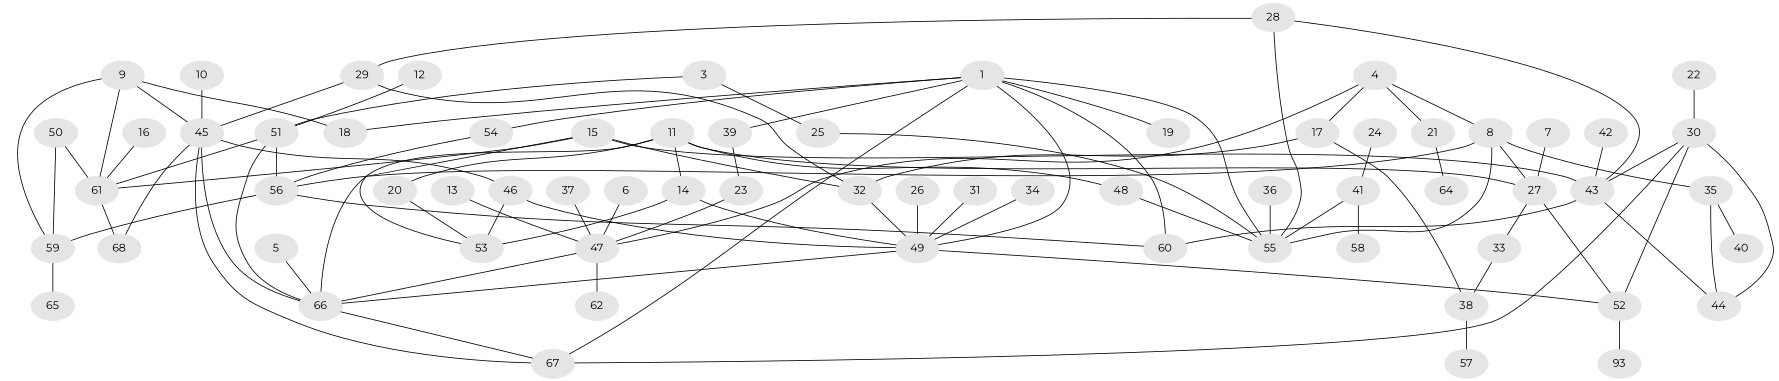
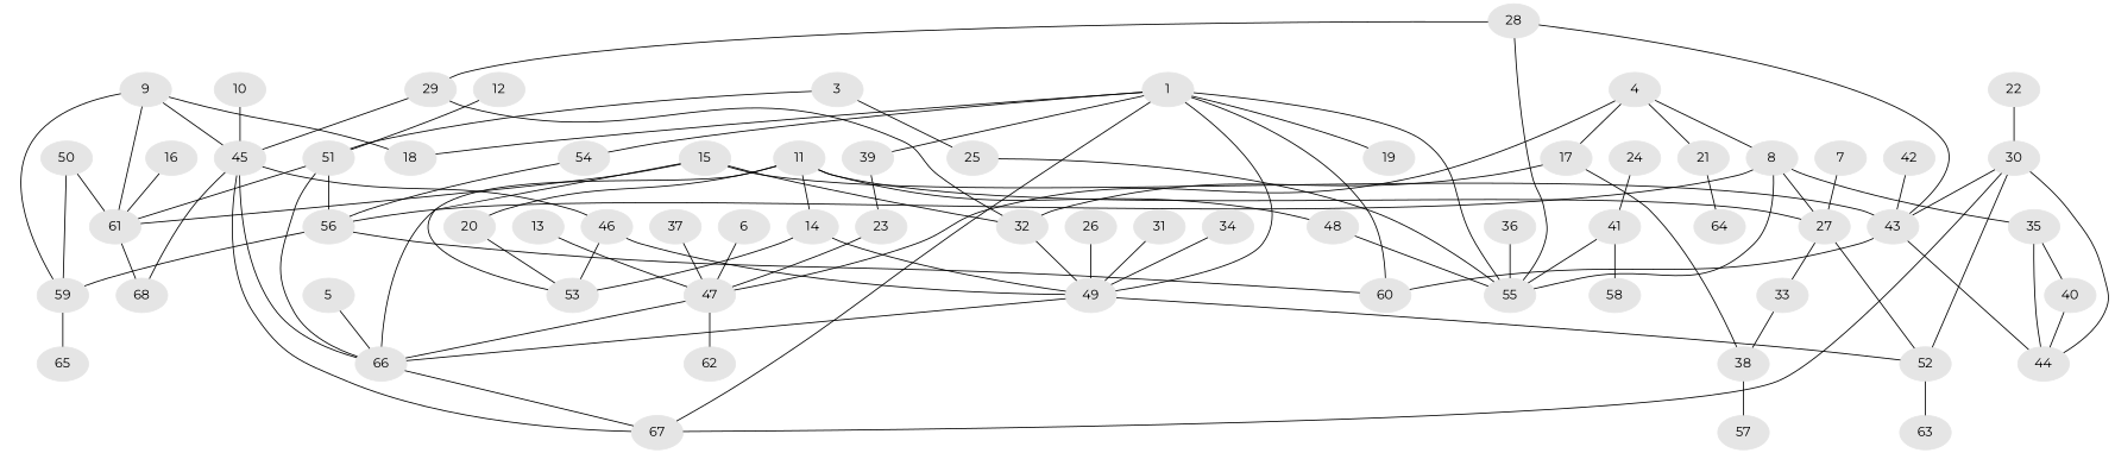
  graph {
    fontname=Montserrat
    node [color=gray90 fontname=Montserrat style=filled]
    edge [fontname=Montserrat weight=1.0]
    1
    18
    19
    39
    49
    54
    55
    60
    67
    23
    47
    66
    52
    56
    3
    25
    51
    61
    4
    8
    17
    21
    27
    35
    38
    32
    64
    57
    62
    5
    6
    7
    33
    44
    40
    59
    9
    45
    68
    46
    65
    10
    11
    14
    20
    48
    53
    12
    13
    15
    43
    16
    22
    30
    24
    41
    58
    26
-   63 [label=93]
+   63
    28
    29
    31
    34
    36
    37
    42
    50
    1 -- 18
    1 -- 19
    1 -- 39
    1 -- 49
    1 -- 54
    1 -- 55
    1 -- 60
    1 -- 67
    39 -- 23
    49 -- 66
    49 -- 52
    54 -- 56
    23 -- 47
    47 -- 66
    47 -- 62
    66 -- 67
    52 -- 63
    56 -- 60
    56 -- 59
    3 -- 25
    3 -- 51
    25 -- 55
    51 -- 66
    51 -- 56
    51 -- 61
    61 -- 68
    4 -- 47
    4 -- 8
    4 -- 17
    4 -- 21
    8 -- 55
    8 -- 56
    8 -- 27
    8 -- 35
    17 -- 38
    17 -- 32
    21 -- 64
    27 -- 52
    27 -- 33
    35 -- 44
    35 -- 40
    38 -- 57
    32 -- 49
    5 -- 66
    6 -- 47
    7 -- 27
    33 -- 38
+   40 -- 44
    59 -- 65
    9 -- 18
    9 -- 61
    9 -- 59
    9 -- 45
    45 -- 67
    45 -- 66
    45 -- 68
    45 -- 46
    46 -- 49
    46 -- 53
    10 -- 45
    11 -- 66
    11 -- 27
    11 -- 14
    11 -- 20
    11 -- 48
    14 -- 49
    14 -- 53
    20 -- 53
    48 -- 55
    12 -- 51
    13 -- 47
    15 -- 61
    15 -- 32
    15 -- 53
    15 -- 43
    43 -- 60
    43 -- 44
    16 -- 61
    22 -- 30
    30 -- 67
    30 -- 52
    30 -- 44
    30 -- 43
    24 -- 41
    41 -- 55
    41 -- 58
    26 -- 49
    28 -- 55
    28 -- 43
    28 -- 29
    29 -- 32
    29 -- 45
    31 -- 49
    34 -- 49
    36 -- 55
    37 -- 47
    42 -- 43
    50 -- 61
    50 -- 59
  }
